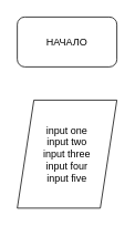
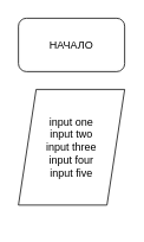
  <mxCell id="0" />
  <mxCell id="1" parent="0" />
  <mxCell id="2" value="НАЧАЛО" style="rounded=1;whiteSpace=wrap;html=1;" vertex="1" parent="1"><mxGeometry x="20" y="20" width="120" height="60" as="geometry" /></mxCell>
- <mxCell id="3" value="input one&lt;br&gt;input two&lt;br&gt;input three&lt;br&gt;input four&lt;br&gt;input five&lt;br&gt;" style="shape=parallelogram;perimeter=parallelogramPerimeter;whiteSpace=wrap;html=1;fixedSize=1;" vertex="1" parent="1"><mxGeometry x="20" y="120" width="120" height="130" as="geometry" /></mxCell>
+ <mxCell id="3" value="input one&lt;br&gt;input two&lt;br&gt;input three&lt;br&gt;input four&lt;br&gt;input five&lt;br&gt;" style="shape=parallelogram;perimeter=parallelogramPerimeter;whiteSpace=wrap;html=1;fixedSize=1;" vertex="1" parent="1"><mxGeometry x="20" y="100" width="120" height="130" as="geometry" /></mxCell>
